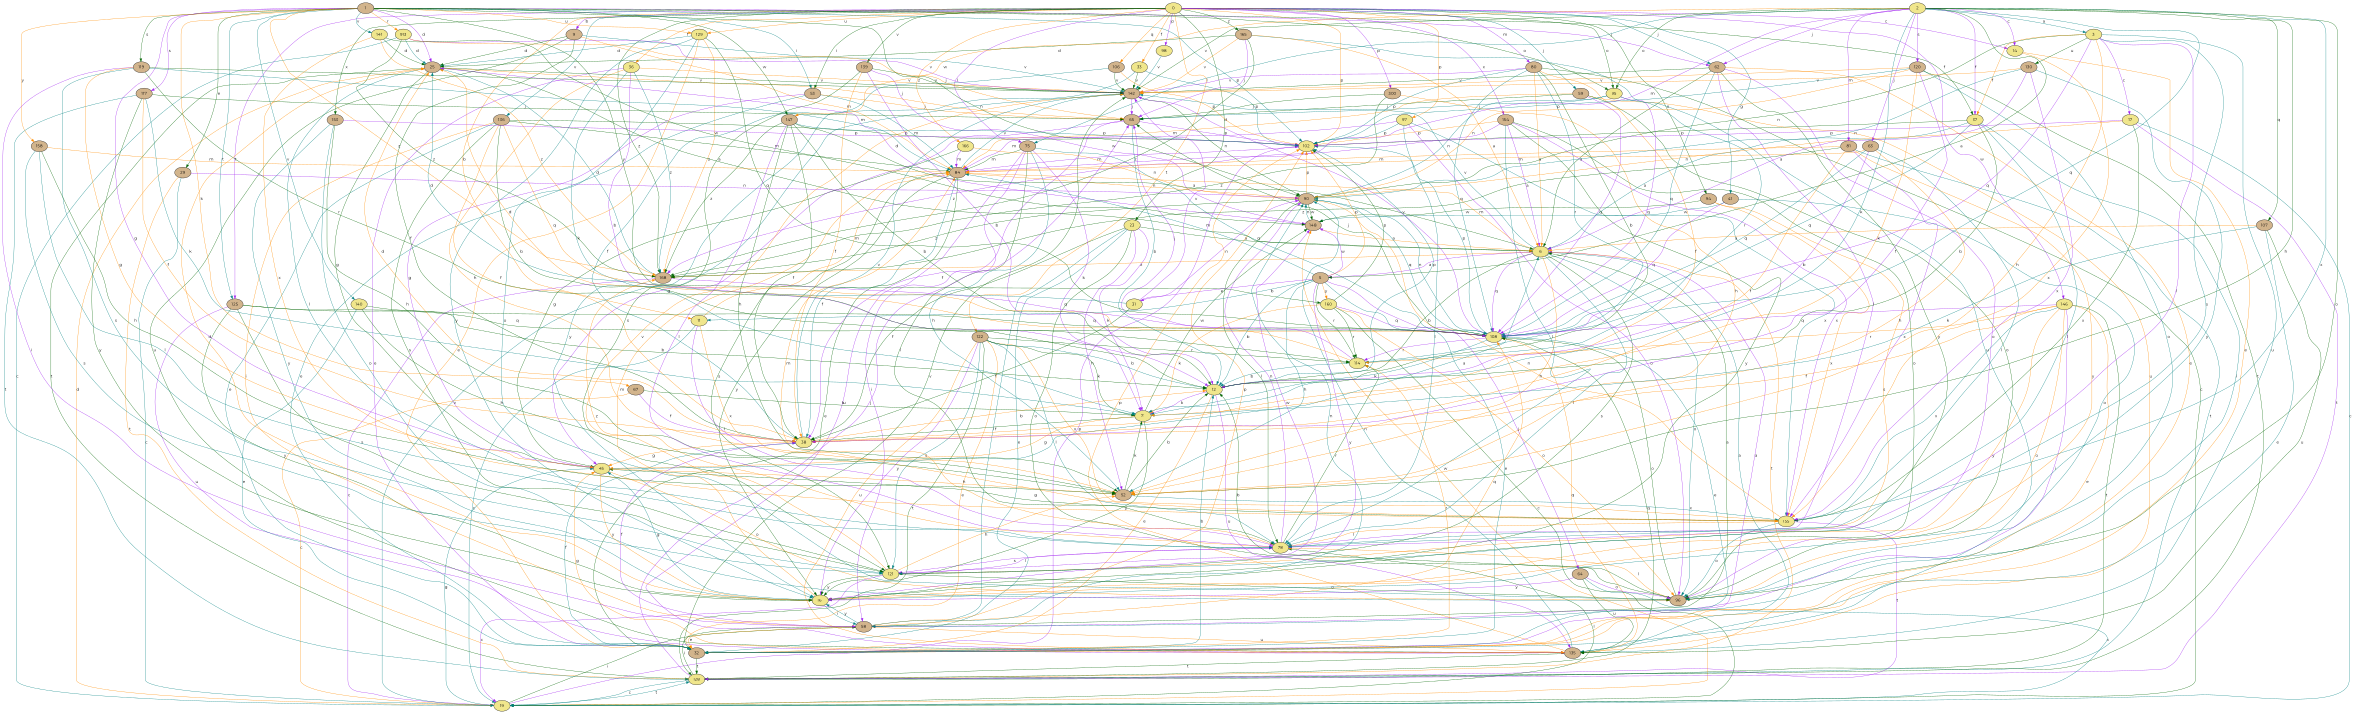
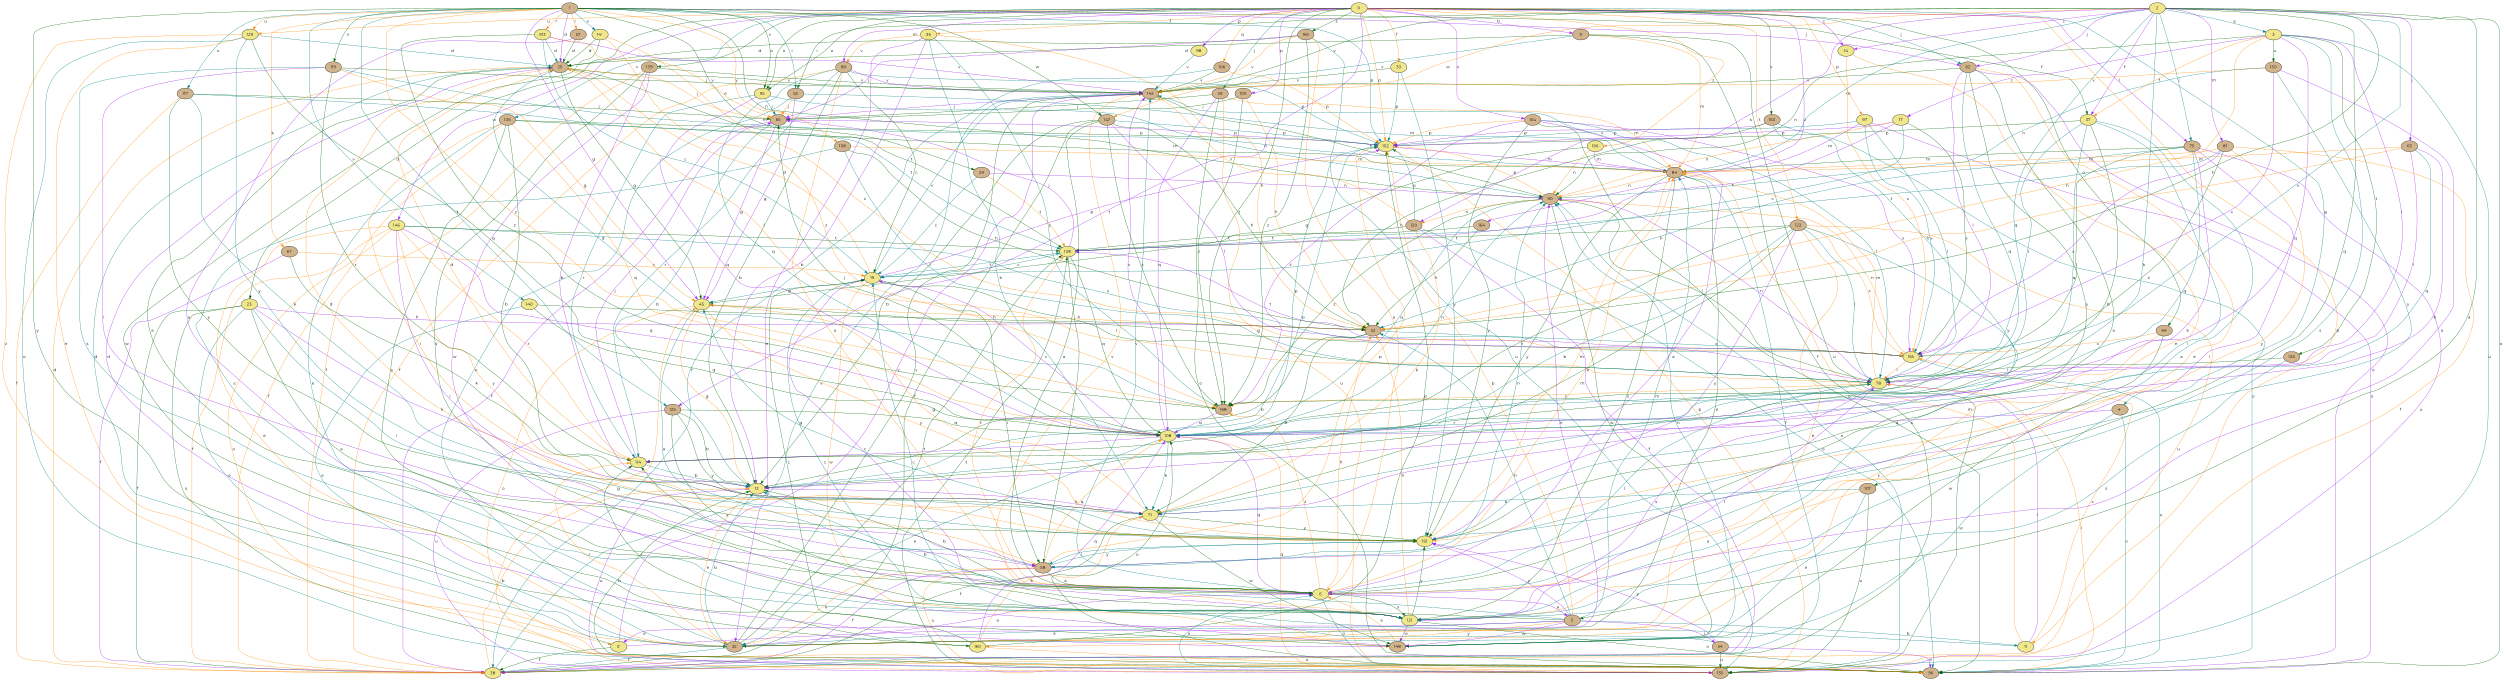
  strict digraph {
    fontname=Montserrat
    node [fillcolor=tan fontname=Montserrat style=filled]
    edge [color=darkgreen fontname=Montserrat]
    0 [fillcolor=khaki]
    9
    11 [fillcolor=khaki]
    14 [fillcolor=khaki]
    23 [fillcolor=khaki]
    33 [fillcolor=khaki]
    36 [fillcolor=khaki]
    41
    53
    59
    62
    75
    80
    94
    95 [fillcolor=khaki]
    97 [fillcolor=khaki]
    98 [fillcolor=khaki]
-   100 [label=300]
+   100
    102 [fillcolor=khaki]
    106
    122
    125
    129 [fillcolor=khaki]
    136
    139
    146 [fillcolor=khaki]
    153
    154
+   164
    165
    166 [fillcolor=khaki]
    168
    25
    84
    142
    135
    38 [fillcolor=khaki]
    155 [fillcolor=khaki]
    78 [fillcolor=khaki]
    19 [fillcolor=khaki]
    32
    52
    71 [fillcolor=khaki]
    96
    6 [fillcolor=khaki]
    58
    161 [fillcolor=khaki]
    12 [fillcolor=khaki]
    108 [fillcolor=khaki]
    148
    45 [fillcolor=khaki]
    65
    114 [fillcolor=khaki]
    121 [fillcolor=khaki]
    90
    128 [fillcolor=khaki]
    1
    29
    37 [fillcolor=khaki]
+   57
    67
    n62 [fillcolor=khaki label=913]
    117
    119
    140 [fillcolor=khaki]
    141 [fillcolor=khaki]
    147
    158
    160 [fillcolor=khaki]
    2 [fillcolor=khaki]
    3 [fillcolor=khaki]
    5
    63
    81
    107
    120
    17 [fillcolor=khaki]
+   126
    130
    31 [fillcolor=khaki]
    64
    0 -> 9 [color=purple label=b]
    0 -> 11 [color=darkorange label=b]
    0 -> 14 [color=purple label=c]
    0 -> 23 [label=d]
    0 -> 33 [color=darkorange label=f]
    0 -> 36 [color=darkorange label=f]
    0 -> 41 [color=teal label=g]
    0 -> 53 [label=i]
    0 -> 59 [color=teal label=j]
    0 -> 62 [color=teal label=j]
    0 -> 75 [color=purple label=l]
    0 -> 80 [color=purple label=m]
    0 -> 94 [label=o]
    0 -> 95 [label=o]
    0 -> 97 [color=darkorange label=p]
    0 -> 98 [color=purple label=p]
    0 -> 100 [color=purple label=p]
    0 -> 102 [color=darkorange label=p]
    0 -> 106 [color=darkorange label=q]
    0 -> 122 [color=darkorange label=t]
    0 -> 125 [color=purple label=t]
    0 -> 129 [color=darkorange label=u]
    0 -> 136 [color=teal label=v]
    0 -> 139 [label=v]
    0 -> 146 [color=purple label=w]
    0 -> 153 [label=x]
    0 -> 154 [color=purple label=x]
+   0 -> 164 [color=purple label=z]
    0 -> 165 [label=z]
    0 -> 166 [color=darkorange label=z]
    0 -> 168 [label=z]
    9 -> 25 [label=d]
    9 -> 84 [color=darkorange label=m]
    9 -> 142 [color=teal label=v]
    9 -> 135 [label=u]
    9 -> 38 [label=f]
    11 -> 84 [color=darkorange label=m]
    11 -> 155 [color=darkorange label=x]
    11 -> 78 [color=purple label=l]
    11 -> 19 [color=teal label=c]
    14 -> 155 [color=darkorange label=x]
    14 -> 32 [color=darkorange label=e]
    23 -> 38 [label=f]
    23 -> 32 [color=teal label=e]
    23 -> 52 [color=purple label=h]
    23 -> 71 [color=purple label=k]
    23 -> 96 [label=o]
    23 -> 6 [label=a]
    23 -> 58 [color=teal label=i]
    33 -> 102 [color=teal label=p]
    33 -> 142 [label=v]
    33 -> 161 [color=teal label=y]
    36 -> 168 [color=teal label=z]
-   36 -> 142 [color=darkorange label=v]
+   36 -> 80 [color=darkorange label=v]
    36 -> 32 [color=purple label=e]
    36 -> 52 [color=darkorange label=h]
    36 -> 71 [color=teal label=k]
    36 -> 12 [color=purple label=b]
    41 -> 96 [color=teal label=o]
    41 -> 108 [color=purple label=q]
    41 -> 148 [color=teal label=w]
    53 -> 84 [color=teal label=m]
    53 -> 32 [color=teal label=e]
    53 -> 45 [color=purple label=g]
    53 -> 65 [color=darkorange label=j]
    59 -> 84 [color=darkorange label=m]
    59 -> 135 [color=darkorange label=u]
    59 -> 96 [label=o]
    59 -> 108 [color=purple label=q]
    59 -> 65 [label=j]
    62 -> 142 [label=v]
    62 -> 78 [color=purple label=l]
    62 -> 32 [color=darkorange label=e]
    62 -> 96 [color=purple label=o]
    62 -> 6 [label=a]
    62 -> 161 [label=y]
    62 -> 108 [color=teal label=q]
    75 -> 84 [label=m]
    75 -> 135 [color=purple label=u]
    75 -> 78 [label=l]
    75 -> 52 [color=teal label=h]
    75 -> 71 [color=purple label=k]
    75 -> 58 [color=purple label=i]
    75 -> 108 [color=teal label=q]
    80 -> 102 [color=teal label=p]
    80 -> 142 [color=purple label=v]
    80 -> 38 [color=darkorange label=f]
    80 -> 19 [label=c]
    80 -> 6 [color=darkorange label=a]
    80 -> 12 [label=b]
    80 -> 108 [color=teal label=q]
    80 -> 114 [color=teal label=r]
    94 -> 155 [color=darkorange label=x]
    94 -> 148 [label=w]
    94 -> 121 [color=darkorange label=s]
    95 -> 108 [color=purple label=q]
    95 -> 65 [color=teal label=j]
    95 -> 114 [color=teal label=r]
    95 -> 90 [color=teal label=n]
    97 -> 102 [color=teal label=p]
    97 -> 84 [color=purple label=m]
    97 -> 155 [color=teal label=x]
    97 -> 78 [color=teal label=l]
    97 -> 96 [color=purple label=o]
    98 -> 142 [color=teal label=v]
    100 -> 168 [label=z]
    100 -> 52 [color=darkorange label=h]
    100 -> 65 [label=j]
    102 -> 84 [color=purple label=m]
    106 -> 102 [color=darkorange label=p]
    106 -> 142 [label=v]
    106 -> 38 [color=teal label=f]
    122 -> 135 [color=darkorange label=u]
    122 -> 155 [color=darkorange label=x]
    122 -> 78 [color=teal label=l]
    122 -> 32 [color=darkorange label=e]
    122 -> 71 [label=k]
    122 -> 161 [color=purple label=y]
    122 -> 12 [color=teal label=b]
    122 -> 114 [label=r]
    122 -> 121 [color=teal label=s]
    122 -> 128 [label=t]
    125 -> 135 [color=purple label=u]
    125 -> 161 [label=y]
    125 -> 12 [label=b]
    125 -> 108 [label=q]
    125 -> 121 [label=s]
-   129 -> 168 [color=darkorange label=z]
+   129 -> 31 [color=darkorange label=z]
    129 -> 25 [color=teal label=d]
    129 -> 32 [color=darkorange label=e]
    129 -> 96 [color=teal label=o]
    129 -> 161 [color=teal label=y]
    129 -> 108 [label=q]
    136 -> 102 [label=p]
    136 -> 84 [label=m]
    136 -> 38 [color=darkorange label=f]
    136 -> 32 [color=teal label=e]
    136 -> 58 [color=darkorange label=i]
    136 -> 12 [label=b]
    136 -> 108 [color=darkorange label=q]
    136 -> 121 [label=s]
    139 -> 142 [label=v]
    139 -> 38 [color=darkorange label=f]
    139 -> 12 [color=purple label=b]
    139 -> 148 [color=purple label=w]
    139 -> 121 [label=s]
    146 -> 38 [color=darkorange label=f]
    146 -> 155 [color=teal label=x]
    146 -> 32 [color=darkorange label=e]
    146 -> 96 [color=darkorange label=o]
    146 -> 58 [color=purple label=i]
    146 -> 161 [color=darkorange label=y]
    146 -> 108 [color=purple label=q]
    146 -> 114 [color=darkorange label=r]
    146 -> 128 [label=t]
    153 -> 102 [color=purple label=p]
    153 -> 52 [label=h]
    153 -> 96 [color=teal label=o]
    153 -> 161 [color=teal label=y]
    154 -> 102 [color=darkorange label=p]
    154 -> 168 [color=purple label=z]
    154 -> 155 [color=purple label=x]
    154 -> 78 [color=teal label=l]
    154 -> 96 [label=o]
    154 -> 6 [color=purple label=a]
    154 -> 161 [label=y]
+   164 -> 52 [label=h]
+   164 -> 128 [label=t]
    165 -> 168 [label=z]
    165 -> 25 [label=d]
    165 -> 142 [color=darkorange label=v]
    165 -> 135 [color=teal label=u]
    165 -> 6 [color=darkorange label=a]
    165 -> 65 [color=purple label=j]
    166 -> 84 [color=purple label=m]
    166 -> 45 [label=g]
    166 -> 90 [color=darkorange label=n]
    168 -> 25 [color=teal label=d]
-   168 -> 19 [color=purple label=c]
+   108 -> 19 [color=purple label=c]
    168 -> 108 [color=purple label=q]
    25 -> 142 [label=v]
-   25 -> 78 [color=teal label=l]
+   25 -> 78 [color=darkorange label=l]
    25 -> 6 [label=a]
    25 -> 45 [label=g]
    25 -> 65 [color=darkorange label=j]
    25 -> 128 [label=t]
    84 -> 142 [color=teal label=v]
    84 -> 38 [color=teal label=f]
    84 -> 32 [label=e]
    84 -> 161 [label=y]
    84 -> 121 [label=s]
    84 -> 90 [color=darkorange label=n]
    142 -> 65 [color=purple label=j]
    142 -> 90 [label=n]
    135 -> 102 [color=darkorange label=p]
    135 -> 6 [color=teal label=a]
    135 -> 108 [color=darkorange label=q]
    135 -> 45 [color=darkorange label=g]
    135 -> 90 [color=teal label=n]
    135 -> 128 [label=t]
    38 -> 25 [color=darkorange label=d]
    38 -> 142 [color=teal label=v]
    38 -> 12 [color=darkorange label=b]
-   38 -> 45 [color=darkorange label=g]
+   12 -> 45 [color=darkorange label=g]
    155 -> 78 [color=darkorange label=l]
    155 -> 96 [color=teal label=o]
    155 -> 45 [label=g]
    155 -> 90 [color=darkorange label=n]
    155 -> 128 [color=purple label=t]
    78 -> 168 [color=darkorange label=z]
    78 -> 84 [color=darkorange label=m]
    78 -> 114 [label=r]
    78 -> 121 [color=purple label=s]
    78 -> 90 [color=purple label=n]
    19 -> 102 [color=purple label=p]
    19 -> 25 [color=darkorange label=d]
    19 -> 142 [color=teal label=v]
    19 -> 78 [label=l]
    19 -> 58 [label=i]
    19 -> 148 [color=darkorange label=w]
    19 -> 45 [color=teal label=g]
    19 -> 128 [color=teal label=t]
    32 -> 142 [label=v]
    32 -> 38 [color=teal label=f]
    32 -> 6 [color=purple label=a]
    32 -> 12 [color=teal label=b]
    32 -> 114 [color=darkorange label=r]
    32 -> 128 [label=t]
    52 -> 155 [color=teal label=x]
    52 -> 71 [label=k]
    52 -> 12 [label=b]
    71 -> 38 [label=f]
    71 -> 161 [label=y]
    71 -> 148 [label=w]
    71 -> 45 [color=darkorange label=g]
    96 -> 78 [color=darkorange label=l]
    96 -> 12 [label=b]
    96 -> 108 [label=o]
    6 -> 168 [color=darkorange label=z]
    6 -> 84 [color=darkorange label=m]
    6 -> 142 [color=teal label=v]
    6 -> 78 [color=teal label=l]
    6 -> 52 [color=darkorange label=h]
    6 -> 96 [color=teal label=o]
    6 -> 12 [label=b]
    6 -> 108 [color=purple label=q]
    6 -> 121 [label=s]
    6 -> 128 [color=darkorange label=t]
    6 -> 5 [color=purple label=a]
    58 -> 102 [color=darkorange label=p]
    58 -> 135 [color=darkorange label=u]
    58 -> 38 [color=purple label=f]
    58 -> 32 [color=darkorange label=e]
    58 -> 6 [label=a]
    58 -> 161 [color=teal label=y]
    58 -> 108 [color=darkorange label=q]
    58 -> 90 [color=teal label=n]
    161 -> 25 [color=darkorange label=d]
    161 -> 84 [color=darkorange label=m]
    161 -> 58 [color=teal label=i]
    161 -> 45 [color=teal label=g]
    12 -> 102 [color=teal label=p]
    12 -> 135 [color=purple label=u]
    12 -> 32 [color=darkorange label=e]
    12 -> 71 [color=purple label=k]
    108 -> 102 [color=teal label=p]
    108 -> 142 [color=purple label=v]
    108 -> 32 [color=teal label=e]
    108 -> 71 [color=teal label=k]
    108 -> 65 [label=j]
    108 -> 114 [color=purple label=r]
    108 -> 90 [color=teal label=n]
    148 -> 25 [color=purple label=d]
    148 -> 6 [color=darkorange label=a]
    148 -> 90 [color=teal label=n]
    45 -> 52 [color=darkorange label=h]
    45 -> 96 [color=darkorange label=o]
    45 -> 6 [color=teal label=a]
    45 -> 161 [color=darkorange label=y]
    65 -> 102 [color=purple label=p]
    65 -> 38 [color=purple label=f]
    65 -> 12 [color=teal label=b]
    65 -> 45 [color=purple label=g]
    114 -> 25 [color=darkorange label=d]
    114 -> 12 [color=teal label=b]
    114 -> 65 [color=purple label=j]
    121 -> 142 [color=darkorange label=v]
    121 -> 78 [color=purple label=l]
    121 -> 19 [color=purple label=c]
    121 -> 52 [color=darkorange label=h]
    121 -> 96 [label=o]
    121 -> 161 [label=y]
    121 -> 148 [color=purple label=w]
    90 -> 102 [color=darkorange label=p]
    90 -> 168 [label=z]
    90 -> 78 [label=l]
    90 -> 108 [color=teal label=q]
    90 -> 148 [label=w]
    128 -> 19 [color=teal label=c]
    128 -> 58 [label=i]
    128 -> 108 [label=q]
    128 -> 65 [color=purple label=j]
    1 -> 53 [color=teal label=i]
    1 -> 62 [color=purple label=j]
    1 -> 95 [label=o]
    1 -> 102 [color=teal label=p]
    1 -> 125 [color=teal label=t]
    1 -> 129 [color=darkorange label=u]
    1 -> 168 [color=darkorange label=z]
    1 -> 25 [color=purple label=d]
    1 -> 45 [color=purple label=g]
    1 -> 90 [label=n]
    1 -> 29 [label=e]
    1 -> 37 [label=f]
+   1 -> 57 [color=darkorange label=i]
    1 -> 67 [color=darkorange label=k]
    1 -> n62 [color=darkorange label=r]
-   1 -> 117 [color=purple label=s]
+   1 -> 117 [color=teal label=s]
    1 -> 119 [label=s]
    1 -> 140 [color=teal label=v]
    1 -> 141 [color=teal label=v]
    1 -> 147 [label=w]
    1 -> 158 [color=darkorange label=y]
    1 -> 160 [label=y]
    29 -> 19 [color=teal label=c]
    29 -> 90 [color=purple label=n]
    29 -> 128 [color=darkorange label=t]
    37 -> 102 [label=p]
    37 -> 78 [color=teal label=l]
    37 -> 6 [color=teal label=a]
    37 -> 58 [color=teal label=i]
    37 -> 12 [label=b]
    37 -> 108 [color=teal label=q]
+   57 -> 25 [label=d]
+   57 -> 6 [color=purple label=a]
    67 -> 38 [color=purple label=f]
    67 -> 19 [color=darkorange label=c]
    67 -> 71 [label=k]
    n62 -> 168 [label=z]
    n62 -> 25 [color=teal label=d]
    n62 -> 142 [color=purple label=v]
    n62 -> 19 [color=teal label=c]
    n62 -> 65 [color=darkorange label=j]
    117 -> 38 [color=darkorange label=f]
    117 -> 71 [color=teal label=k]
    117 -> 161 [label=y]
    117 -> 65 [label=j]
    117 -> 128 [color=teal label=t]
    119 -> 84 [color=teal label=m]
    119 -> 142 [label=v]
    119 -> 58 [color=purple label=i]
    119 -> 45 [color=darkorange label=g]
    119 -> 114 [label=r]
    119 -> 121 [color=teal label=s]
    140 -> 32 [color=teal label=e]
    140 -> 52 [label=h]
    140 -> 108 [label=q]
    141 -> 168 [color=darkorange label=z]
    141 -> 25 [label=d]
    141 -> 155 [color=darkorange label=x]
    141 -> 148 [label=w]
    147 -> 102 [color=teal label=p]
    147 -> 168 [label=z]
    147 -> 38 [label=f]
    147 -> 78 [color=purple label=l]
    147 -> 52 [label=h]
    147 -> 6 [label=a]
    147 -> 12 [label=b]
    158 -> 84 [color=darkorange label=m]
    158 -> 78 [color=teal label=l]
    158 -> 52 [label=h]
    158 -> 121 [color=teal label=s]
    160 -> 102 [label=p]
    160 -> 19 [label=c]
    160 -> 71 [color=darkorange label=k]
    160 -> 96 [color=darkorange label=o]
    160 -> 108 [color=purple label=q]
    160 -> 114 [label=r]
    2 -> 14 [color=purple label=c]
    2 -> 62 [color=purple label=j]
    2 -> 75 [color=teal label=l]
    2 -> 95 [label=o]
-   2 -> 84 [color=purple label=m]
+   2 -> 84 [color=teal label=m]
    2 -> 142 [label=v]
    2 -> 155 [color=teal label=x]
    2 -> 52 [label=h]
    2 -> 71 [color=teal label=k]
    2 -> 96 [label=o]
    2 -> 108 [color=teal label=q]
    2 -> 37 [color=purple label=f]
    2 -> 147 [color=darkorange label=w]
    2 -> 3 [color=teal label=a]
    2 -> 5 [label=a]
    2 -> 63 [color=purple label=j]
    2 -> 81 [color=purple label=m]
    2 -> 107 [label=q]
    2 -> 120 [color=purple label=s]
    3 -> 135 [color=teal label=u]
    3 -> 78 [color=purple label=l]
    3 -> 52 [color=darkorange label=h]
    3 -> 108 [color=purple label=q]
    3 -> 121 [color=teal label=s]
    3 -> 90 [label=n]
    3 -> 37 [color=darkorange label=f]
    3 -> 17 [color=purple label=c]
+   3 -> 126 [label=t]
    3 -> 130 [label=u]
    5 -> 11 [color=teal label=b]
    5 -> 102 [color=darkorange label=p]
    5 -> 84 [color=teal label=m]
    5 -> 32 [color=teal label=e]
    5 -> 52 [color=teal label=h]
    5 -> 161 [color=purple label=y]
    5 -> 12 [color=teal label=b]
    5 -> 148 [color=purple label=w]
    5 -> 114 [label=r]
    5 -> 160 [color=darkorange label=y]
    5 -> 31 [color=purple label=e]
    5 -> 64 [color=purple label=j]
    63 -> 84 [color=darkorange label=m]
-   63 -> 78 [color=teal label=l]
+   63 -> 78 [color=purple label=l]
    63 -> 52 [color=darkorange label=h]
    63 -> 12 [color=purple label=b]
    63 -> 108 [color=teal label=q]
    81 -> 168 [label=z]
    81 -> 84 [color=darkorange label=m]
    81 -> 38 [color=darkorange label=f]
    81 -> 155 [color=purple label=x]
    81 -> 161 [color=darkorange label=y]
    81 -> 128 [color=teal label=t]
    107 -> 135 [label=u]
    107 -> 32 [color=teal label=e]
    107 -> 71 [color=teal label=k]
    107 -> 6 [color=darkorange label=a]
    120 -> 102 [color=teal label=p]
    120 -> 142 [color=darkorange label=v]
    120 -> 38 [color=purple label=f]
    120 -> 71 [color=darkorange label=k]
    120 -> 96 [color=teal label=o]
-   120 -> 90 [color=darkorange label=n]
+   90 -> 120 [color=darkorange label=n]
    120 -> 128 [label=t]
    17 -> 102 [color=purple label=p]
    17 -> 155 [label=x]
    17 -> 19 [color=teal label=c]
    17 -> 90 [color=darkorange label=n]
    17 -> 128 [color=purple label=t]
+   126 -> 78 [label=l]
+   126 -> 121 [color=teal label=s]
    130 -> 142 [color=darkorange label=v]
    130 -> 155 [color=purple label=x]
    130 -> 6 [color=purple label=a]
    130 -> 161 [color=teal label=y]
    130 -> 90 [color=teal label=n]
    31 -> 25 [color=teal label=d]
    31 -> 142 [color=purple label=v]
    31 -> 38 [label=f]
    31 -> 90 [color=purple label=n]
    64 -> 135 [label=u]
    64 -> 19 [color=teal label=c]
    64 -> 96 [color=purple label=o]
    64 -> 161 [color=purple label=y]
  }
